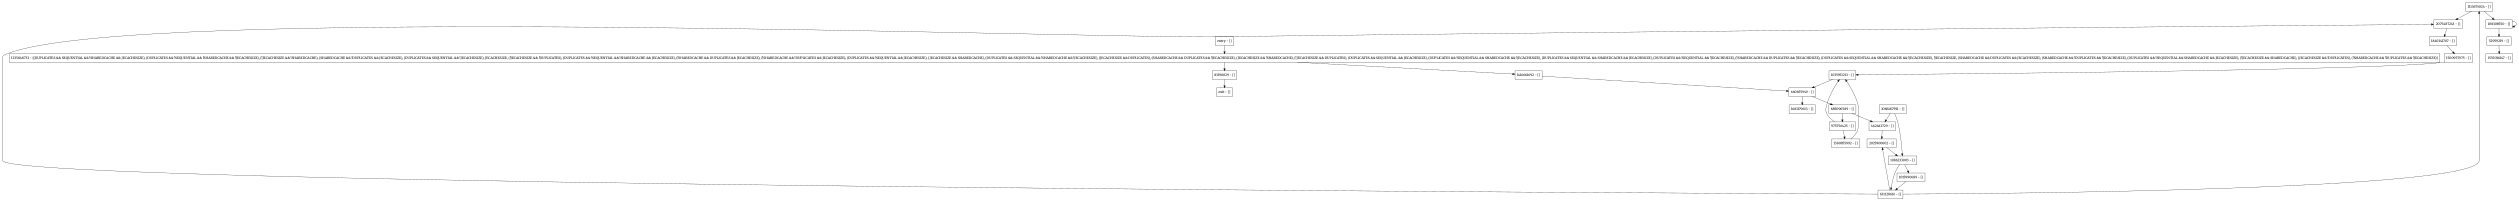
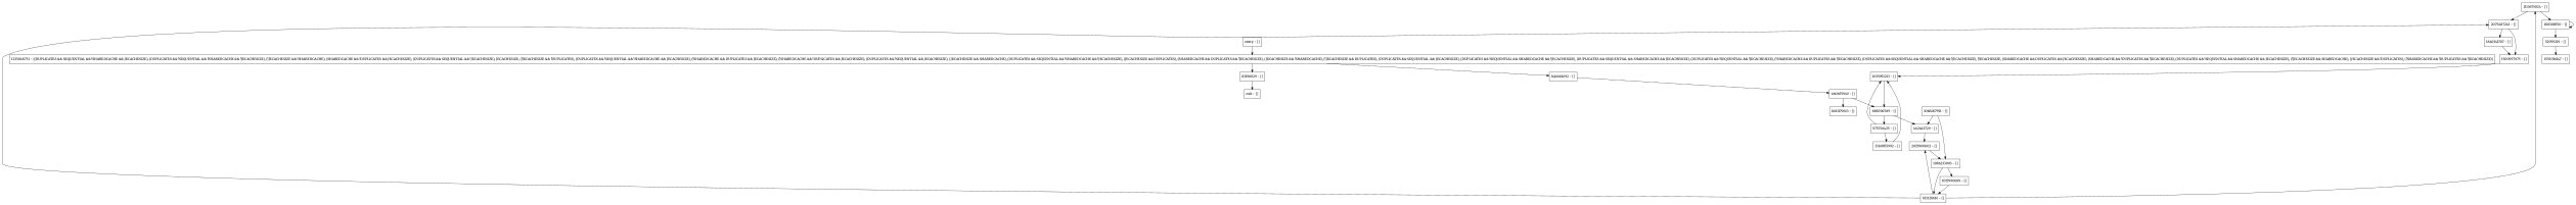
  digraph {
    fontname=Merriweather
    node [fontname=Merriweather shape=record]
    edge [fontname=Merriweather]
    n1 [label="1113675024 - []"]
    n2 [label="2075487243 - []"]
    n3 [label="108308550 - []"]
    n4 [label="1840341707 - []"]
    n5 [label="1500957975 - []"]
    n6 [label="52959219 - []"]
    n7 [label="631128616 - []"]
    n8 [label="2025900602 - []"]
    n9 [label="1015990689 - []"]
    n10 [label="1035951213 - []"]
    n11 [label="660655949 - []"]
    n12 [label="1681179613 - []"]
    n13 [label="885096589 - []"]
    n14 [label="975756425 - []"]
    n15 [label="1380855992 - []"]
    n16 [label="1086233003 - []"]
    n17 [label="1416661692 - []"]
    n18 [label="exit - []"]
    n19 [label="1535036147 - []"]
    n20 [label="462643729 - []"]
    n21 [label="83190029 - []"]
    n22 [label="1086187591 - []"]
    n23 [label="1235848733 - [(DUPLICATES && SEQUENTIAL && !SHAREDCACHE && JECACHESIZE), (DUPLICATES && !SEQUENTIAL && !SHAREDCACHE && !JECACHESIZE), (!JECACHESIZE && !SHAREDCACHE), (SHAREDCACHE && !DUPLICATES && JECACHESIZE), (DUPLICATES && SEQUENTIAL && !JECACHESIZE), JECACHESIZE, (!JECACHESIZE && !DUPLICATES), (DUPLICATES && !SEQUENTIAL && !SHAREDCACHE && JECACHESIZE), (!SHAREDCACHE && DUPLICATES && JECACHESIZE), (!SHAREDCACHE && !DUPLICATES && JECACHESIZE), (DUPLICATES && !SEQUENTIAL && JECACHESIZE), (JECACHESIZE && SHAREDCACHE), (DUPLICATES && SEQUENTIAL && !SHAREDCACHE && !JECACHESIZE), (JECACHESIZE && DUPLICATES), (SHAREDCACHE && DUPLICATES && !JECACHESIZE), (JECACHESIZE && !SHAREDCACHE), (!JECACHESIZE && DUPLICATES), (DUPLICATES && SEQUENTIAL && JECACHESIZE), (DUPLICATES && !SEQUENTIAL && SHAREDCACHE && !JECACHESIZE), (DUPLICATES && SEQUENTIAL && SHAREDCACHE && JECACHESIZE), (DUPLICATES && !SEQUENTIAL && !JECACHESIZE), (!SHAREDCACHE && DUPLICATES && !JECACHESIZE), (DUPLICATES && SEQUENTIAL && SHAREDCACHE && !JECACHESIZE), !JECACHESIZE, (SHAREDCACHE && DUPLICATES && JECACHESIZE), (SHAREDCACHE && !DUPLICATES && !JECACHESIZE), (DUPLICATES && !SEQUENTIAL && SHAREDCACHE && JECACHESIZE), (!JECACHESIZE && SHAREDCACHE), (JECACHESIZE && !DUPLICATES), (!SHAREDCACHE && !DUPLICATES && !JECACHESIZE)]"]
    n24 [label="entry - []"]
    n1 -> n2
    n1 -> n3
    n2 -> n4
+   n2 -> n5
    n3 -> n3
    n3 -> n6
    n4 -> n5
    n5 -> n10
    n6 -> n19
    n7 -> n1
    n7 -> n2
    n7 -> n8
    n8 -> n16
    n9 -> n7
-   n10 -> n11
+   n10 -> n13
    n11 -> n12
    n11 -> n13
    n13 -> n14
    n13 -> n20
    n14 -> n10
    n14 -> n15
    n15 -> n10
    n16 -> n7
    n16 -> n9
    n17 -> n11
    n20 -> n8
    n21 -> n18
    n22 -> n16
    n22 -> n20
    n23 -> n17
    n23 -> n21
    n24 -> n23
  }
